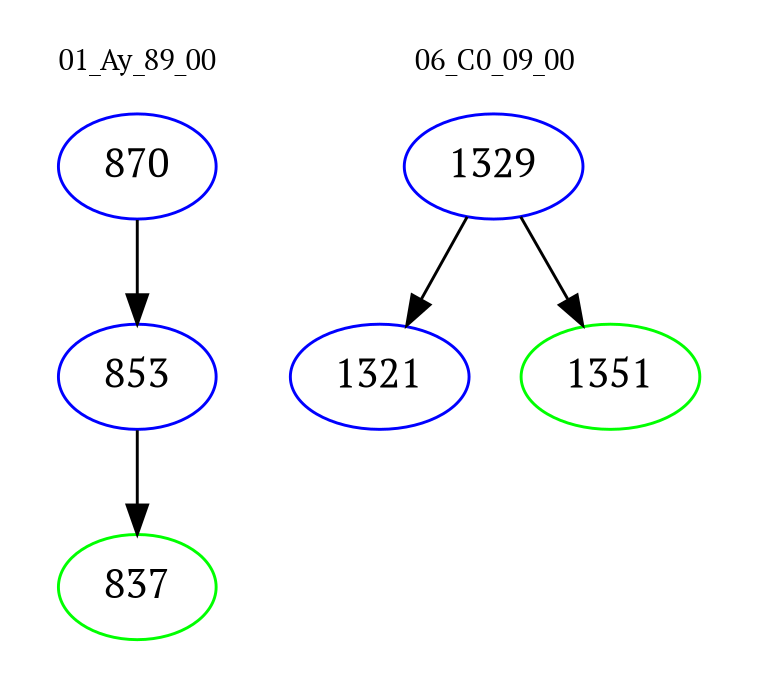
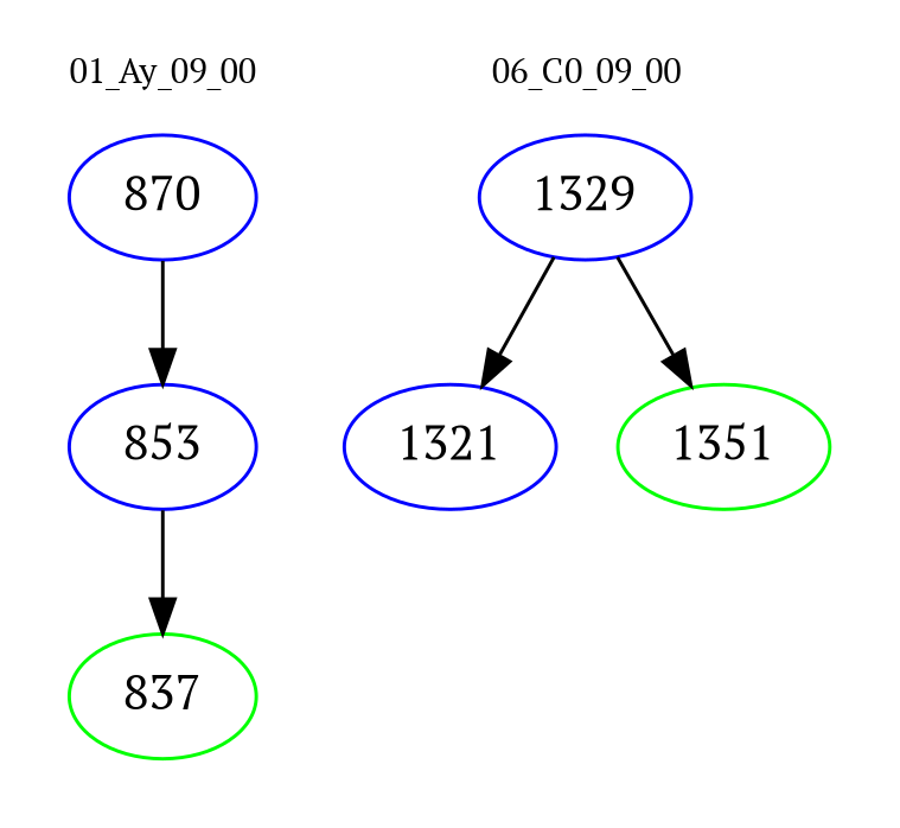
  digraph {
    fontname="PT Serif"
    node [color=blue fontname="PT Serif"]
    edge [color=black fontname="PT Serif"]
    n1 [label=870]
    n2 [label=853]
    n3 [color=green label=837]
    n4 [label=1329]
    n5 [label=1321]
    n6 [color=green label=1351]
    subgraph cluster_1 {
      color=white
      fontsize=10
-     label="01_Ay_89_00"
+     label="01_Ay_09_00"
      n1
      n2
      n3
    }
    subgraph cluster_2 {
      color=white
      fontsize=10
      label="06_C0_09_00"
      n4
      n5
      n6
    }
    n1 -> n2
    n2 -> n3
    n4 -> n5
    n4 -> n6
  }
